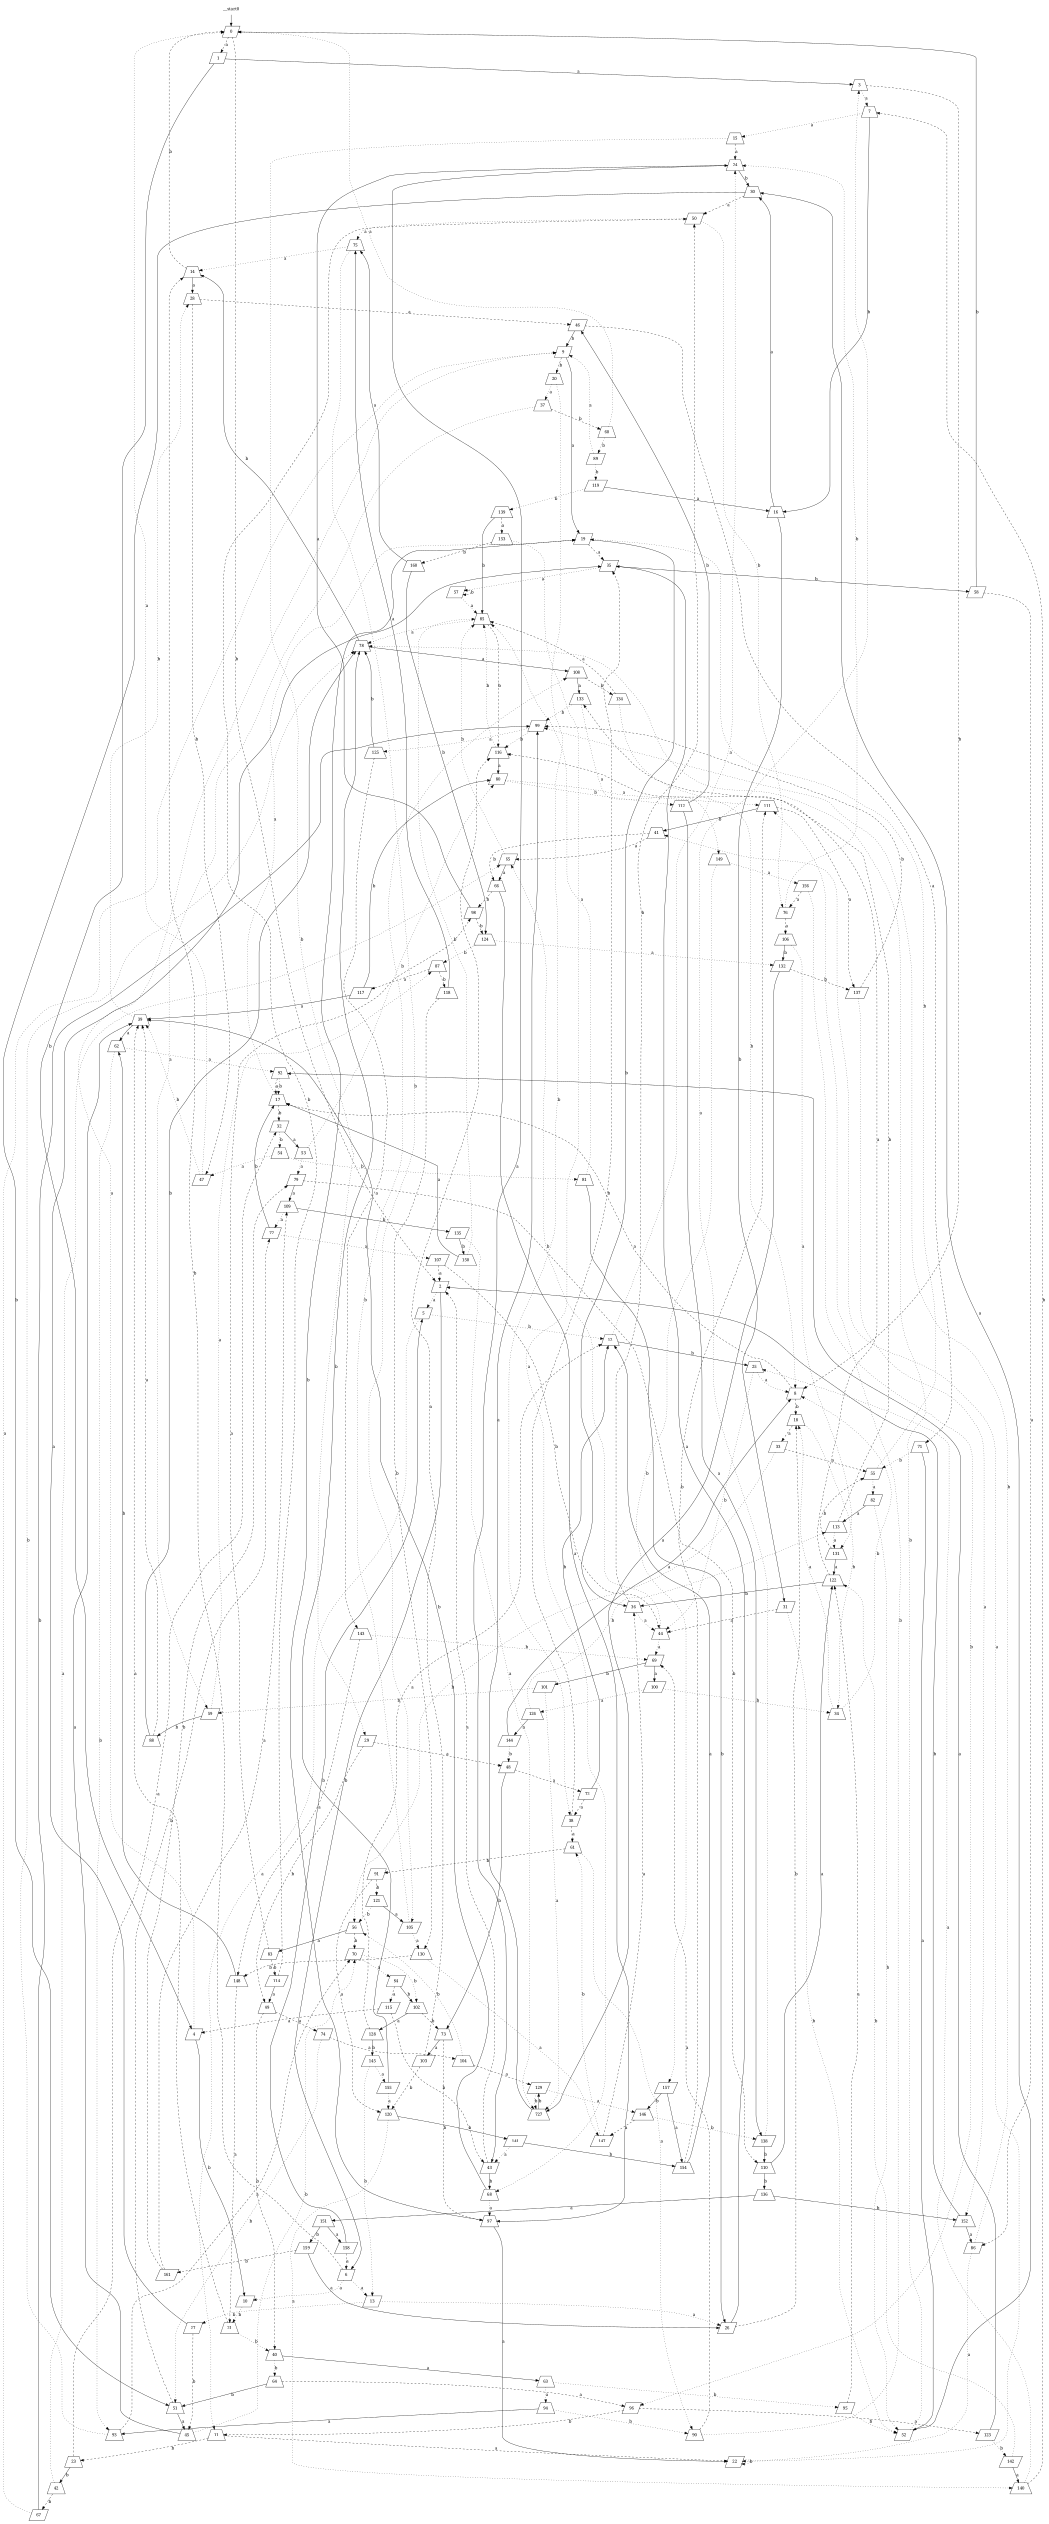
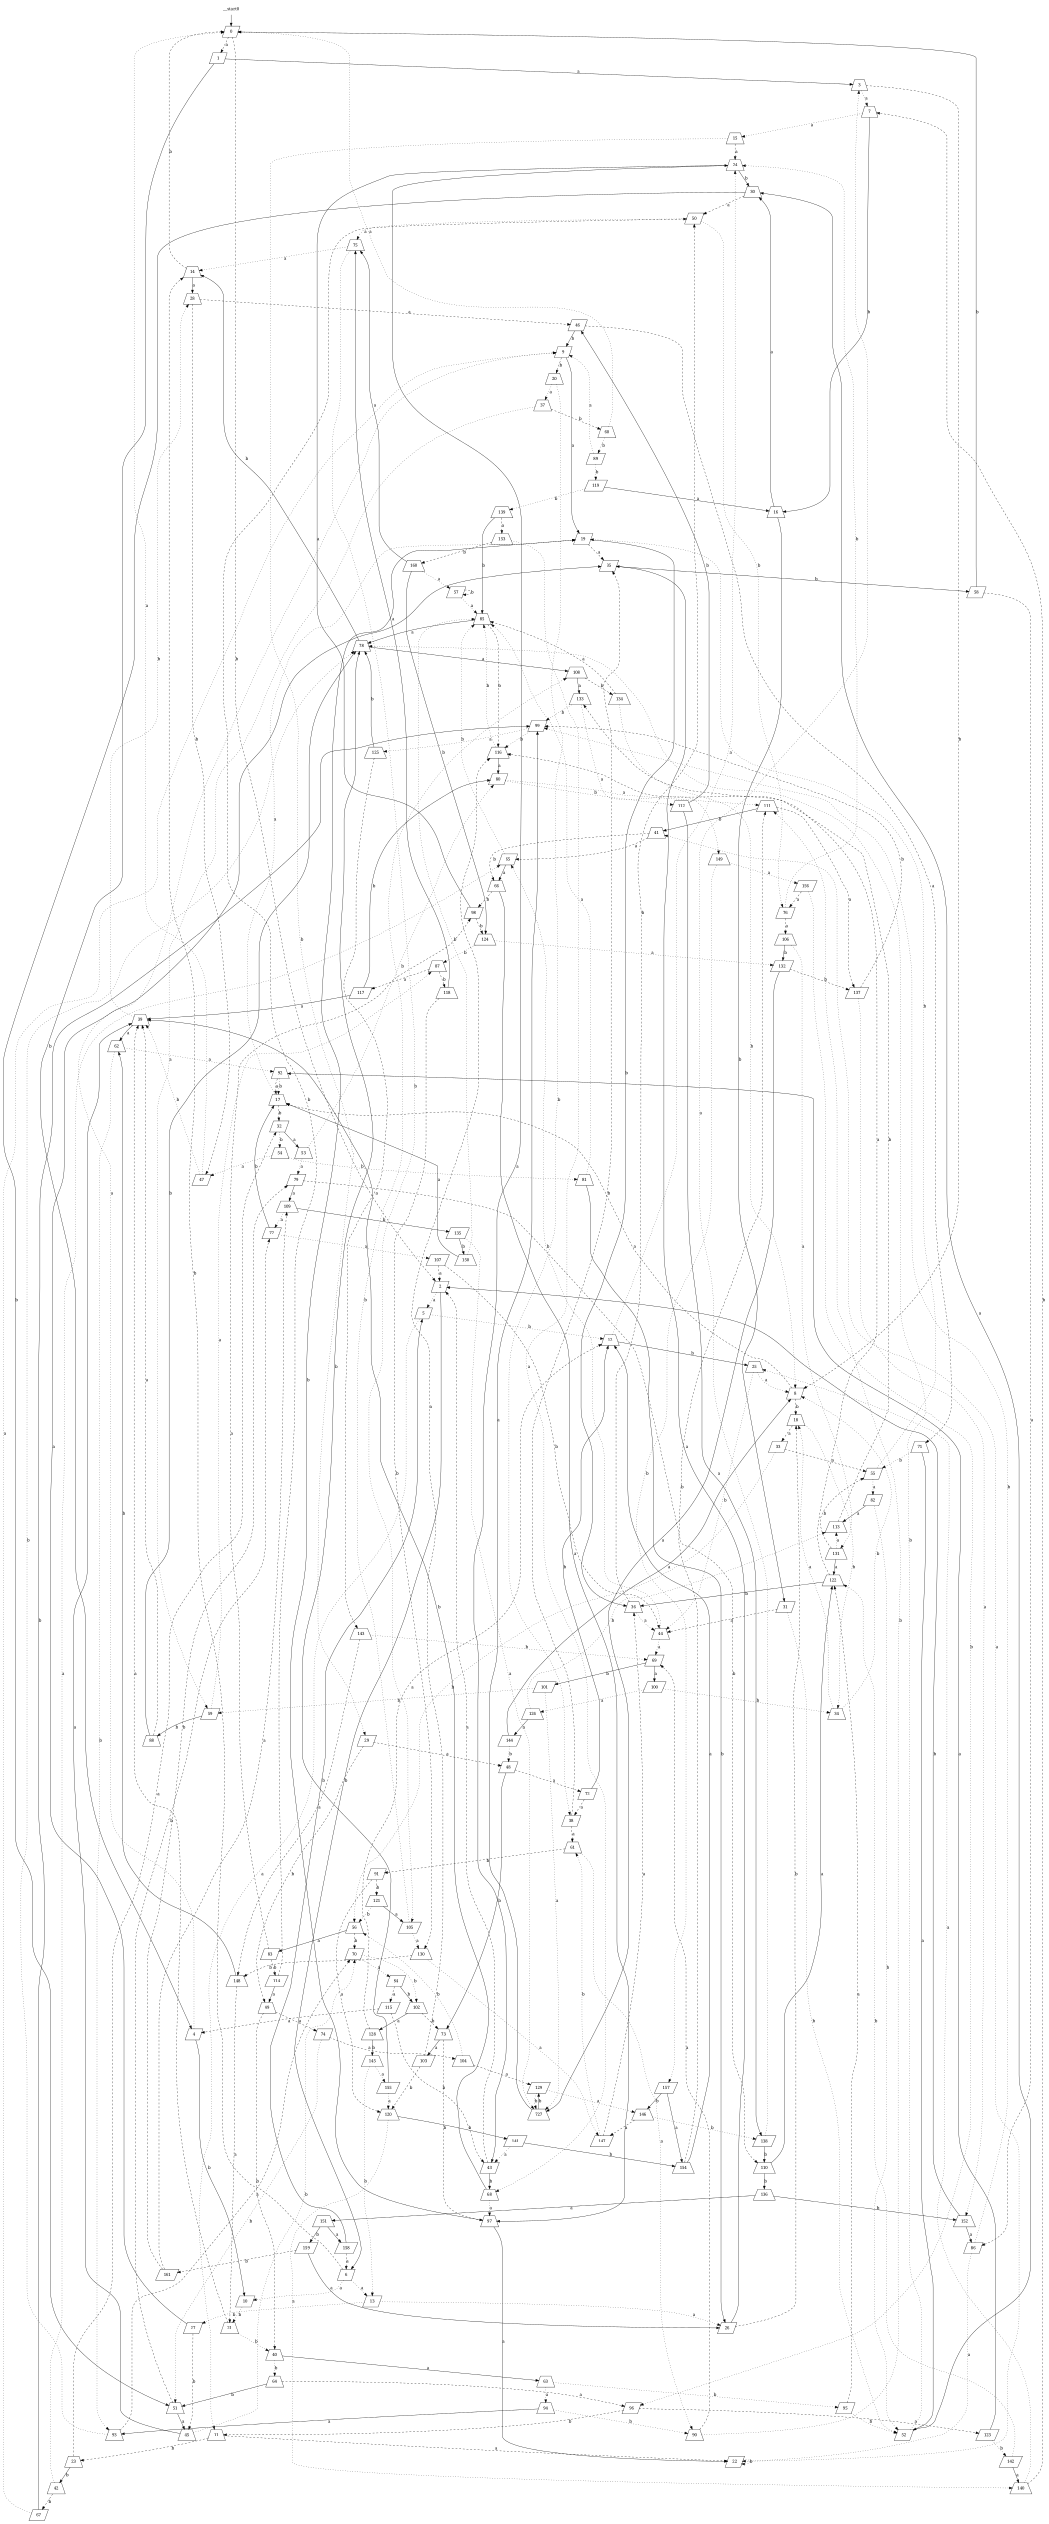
  digraph {
    fontname="Noto Serif"
    node [fontname="Noto Serif" shape=trapezium]
    edge [fontname="Noto Serif" style=dotted]
    __start0 [shape=none]
    0 [shape=parallelogram]
    1 [shape=parallelogram]
    2 [shape=parallelogram]
    3
    4 [shape=parallelogram]
    5 [shape=parallelogram]
    6 [shape=parallelogram]
    7
    8 [shape=parallelogram]
    9 [shape=parallelogram]
    10 [shape=parallelogram]
    11
    12
    13 [shape=parallelogram]
    14
    15
    16
    17
    18
    19 [shape=parallelogram]
    20
    21
    22 [shape=parallelogram]
    23
    24
    25
    26 [shape=parallelogram]
    27 [shape=parallelogram]
    28
    29 [shape=parallelogram]
    30
    31 [shape=parallelogram]
    32 [shape=parallelogram]
    33 [shape=parallelogram]
    34
    35 [shape=parallelogram]
    36
    37
    38 [shape=parallelogram]
    39
    40
    41
    42
    43 [shape=parallelogram]
    44
    45
    46 [shape=parallelogram]
    47 [shape=parallelogram]
    48 [shape=parallelogram]
    49
    50 [shape=parallelogram]
    51
    52 [shape=parallelogram]
    53
    54
    55 [shape=parallelogram]
    56
    57 [shape=parallelogram]
    58 [shape=parallelogram]
    59 [shape=parallelogram]
    60
    61
    62
    63
    64
    65 [shape=parallelogram]
    66
    67 [shape=parallelogram]
    68
    69 [shape=parallelogram]
    70 [shape=parallelogram]
    71
    72 [shape=parallelogram]
    73
    74 [shape=parallelogram]
    75
    76 [shape=parallelogram]
    77 [shape=parallelogram]
    78
    79 [shape=parallelogram]
    80 [shape=parallelogram]
    81
    82 [shape=parallelogram]
    83 [shape=parallelogram]
    85
    86 [shape=parallelogram]
    87
    88
    89 [shape=parallelogram]
    90
    91 [shape=parallelogram]
    92
    93
    94
    95 [shape=parallelogram]
    96 [shape=parallelogram]
    97
    98 [shape=parallelogram]
    99 [shape=parallelogram]
    100 [shape=parallelogram]
    101 [shape=parallelogram]
    84 [shape=parallelogram]
    102
    103 [shape=parallelogram]
    104
    105 [shape=parallelogram]
    106
    107 [shape=parallelogram]
    108
    109
    110
    111
    112
    113
    114 [shape=parallelogram]
    115 [shape=parallelogram]
    116
    117 [shape=parallelogram]
    118
    119 [shape=parallelogram]
    120
    121
    122
    123 [shape=parallelogram]
    124
    125
    126
    n129 [label=727]
    128
    129 [shape=parallelogram]
    130
    131
    132 [shape=parallelogram]
    133
    134
    135 [shape=parallelogram]
    136
    137 [shape=parallelogram]
    138 [shape=parallelogram]
    139
    140
    141 [shape=parallelogram]
    142 [shape=parallelogram]
    143
    144 [shape=parallelogram]
    145
    146
    147 [shape=parallelogram]
    148
    149
    150
    151
    152
    153
    154
    155 [shape=parallelogram]
    156 [shape=parallelogram]
    157 [shape=parallelogram]
    158 [shape=parallelogram]
    159 [shape=parallelogram]
    160
    161 [shape=parallelogram]
    __start0 -> 0 [style=solid]
    0 -> 1 [label=a style=dashed]
    0 -> 2 [label=b style=dashed]
    1 -> 3 [label=a style=solid]
    1 -> 4 [label=b style=solid]
    2 -> 5 [label=a]
    2 -> 6 [label=b style=solid]
    3 -> 7 [label=a]
    3 -> 8 [label=b style=dashed]
    4 -> 9 [label=a]
    4 -> 10 [label=b style=solid]
    5 -> 11 [label=a]
    5 -> 12 [label=b]
    6 -> 10 [label=a]
    6 -> 13 [label=a]
    6 -> 14 [label=b style=dashed]
    7 -> 15 [label=a]
    7 -> 16 [label=b style=solid]
    8 -> 17 [label=a style=dashed]
    8 -> 18 [label=b style=dashed]
    9 -> 19 [label=a style=solid]
    9 -> 20 [label=b style=dashed]
    10 -> 21 [label=b]
    11 -> 22 [label=a style=dashed]
    11 -> 23 [label=b style=dashed]
    12 -> 24 [label=a]
    12 -> 25 [label=b style=solid]
    13 -> 26 [label=a]
    13 -> 27 [label=b]
    14 -> 0 [label=b style=dashed]
    14 -> 28 [label=a style=solid]
    15 -> 24 [label=a style=dashed]
    15 -> 29 [label=b]
    16 -> 30 [label=a style=solid]
    16 -> 31 [label=b style=solid]
    17 -> 19 [label=a]
    17 -> 32 [label=b style=dashed]
    18 -> 33 [label=a style=dashed]
    18 -> 34 [label=b]
    19 -> 35 [label=a style=dashed]
    19 -> 36 [label=b style=solid]
    20 -> 37 [label=a]
    20 -> 38 [label=b]
    21 -> 39 [label=a style=dashed]
    21 -> 40 [label=b]
    22 -> 22 [label=b]
    22 -> 41 [label=a]
    23 -> 32 [label=a style=dashed]
    23 -> 42 [label=b style=solid]
    24 -> 30 [label=b style=solid]
    24 -> 43 [label=a style=solid]
    25 -> 8 [label=a]
    25 -> 44 [label=b]
    26 -> 18 [label=b style=dashed]
    26 -> 35 [label=a style=solid]
    27 -> 35 [label=a style=solid]
    27 -> 45 [label=b style=dashed]
    28 -> 46 [label=a style=dashed]
    28 -> 47 [label=b style=dashed]
    29 -> 48 [label=a style=dashed]
    29 -> 49 [label=b style=dashed]
    30 -> 50 [label=a style=dashed]
    30 -> 51 [label=b style=solid]
    31 -> 44 [label=a style=dashed]
    31 -> 52 [label=b]
    32 -> 53 [label=a style=solid]
    32 -> 54 [label=b]
    33 -> 55 [label=a style=dashed]
    33 -> 56 [label=b]
    34 -> 8 [label=b]
    34 -> 18 [label=a]
-   35 -> 57 [label=a]
+   160 -> 57 [label=a]
    35 -> 58 [label=b style=solid]
    36 -> 44 [label=a]
    36 -> 50 [label=b style=dashed]
    37 -> 59 [label=a]
    37 -> 60 [label=b style=dashed]
    38 -> 35 [label=b style=dashed]
    38 -> 61 [label=a style=dashed]
    39 -> 28 [label=b]
    39 -> 62 [label=a style=solid]
    40 -> 63 [label=a style=solid]
    40 -> 64 [label=b]
    41 -> 65 [label=a style=dashed]
    41 -> 66 [label=b style=dashed]
    42 -> 65 [label=a]
    42 -> 67 [label=b style=dashed]
    43 -> 2 [label=a style=dashed]
    43 -> 68 [label=b style=solid]
    44 -> 65 [label=b]
    44 -> 69 [label=a]
    45 -> 39 [label=a style=solid]
    45 -> 70 [label=b]
    46 -> 9 [label=b style=solid]
    46 -> 71 [label=a style=dashed]
    47 -> 0 [label=a]
    47 -> 39 [label=b]
    48 -> 72 [label=a style=dashed]
    48 -> 73 [label=b style=solid]
    49 -> 40 [label=b style=dashed]
    49 -> 74 [label=a style=dashed]
    50 -> 75 [label=a]
    50 -> 76 [label=b]
    51 -> 45 [label=a style=solid]
    51 -> 77 [label=b style=dashed]
    52 -> 30 [label=a style=solid]
    52 -> 78 [label=b]
    53 -> 79 [label=a]
    53 -> 80 [label=b]
    54 -> 47 [label=a]
    54 -> 81 [label=b]
    55 -> 19 [label=b]
    55 -> 82 [label=a]
    56 -> 70 [label=b style=dashed]
    56 -> 83 [label=a style=solid]
    57 -> 57 [label=b style=dashed]
    57 -> 85 [label=a]
    58 -> 0 [label=b style=solid]
    58 -> 86 [label=a style=dashed]
    59 -> 87 [label=a]
    59 -> 88 [label=b style=solid]
    60 -> 0 [label=a]
    60 -> 89 [label=b]
    61 -> 90 [label=a]
    61 -> 91 [label=b style=dashed]
    62 -> 92 [label=a]
    62 -> 93 [label=b]
    63 -> 94 [label=a]
    63 -> 95 [label=b]
    64 -> 51 [label=b style=solid]
    64 -> 96 [label=a style=dashed]
    65 -> 66 [label=a style=solid]
    65 -> 85 [label=b]
    66 -> 97 [label=a style=solid]
    66 -> 98 [label=b style=dashed]
    67 -> 9 [label=a]
    67 -> 99 [label=b style=solid]
    68 -> 39 [label=b style=solid]
    68 -> 97 [label=a]
    69 -> 100 [label=a style=solid]
    69 -> 101 [label=b style=solid]
    70 -> 84 [label=a]
    70 -> 102 [label=b]
    71 -> 52 [label=a style=solid]
    71 -> 55 [label=b]
    72 -> 12 [label=b style=solid]
    72 -> 38 [label=a style=dashed]
    73 -> 97 [label=b style=dashed]
    73 -> 103 [label=a style=solid]
    74 -> 51 [label=b]
    74 -> 104 [label=a style=dashed]
    75 -> 14 [label=a]
    75 -> 105 [label=b]
    76 -> 24 [label=b]
    76 -> 106 [label=a style=dashed]
    77 -> 17 [label=b style=solid]
    77 -> 107 [label=a]
    78 -> 14 [label=b style=solid]
    78 -> 108 [label=a style=solid]
    79 -> 109 [label=a style=solid]
    79 -> 110 [label=b style=dashed]
    80 -> 111 [label=a]
    80 -> 112 [label=b]
    81 -> 26 [label=b style=solid]
    81 -> 85 [label=a]
    82 -> 52 [label=b]
    82 -> 113 [label=a style=solid]
    83 -> 98 [label=a style=dashed]
    83 -> 114 [label=b style=dashed]
-   85 -> 78 [label=a]
+   85 -> 78 [label=a style=solid]
    85 -> 116 [label=b style=dashed]
    86 -> 22 [label=a]
    86 -> 99 [label=b]
    87 -> 117 [label=a style=dashed]
    87 -> 118 [label=b style=dashed]
    88 -> 39 [label=a style=dashed]
    88 -> 78 [label=b style=solid]
    89 -> 9 [label=a]
    89 -> 119 [label=b]
    90 -> 69 [label=a style=dashed]
    90 -> 111 [label=b]
    91 -> 120 [label=a style=dashed]
    91 -> 121 [label=b style=dashed]
    92 -> 17 [label=a style=dashed]
    92 -> 17 [label=b]
    93 -> 70 [label=a style=dashed]
    93 -> 78 [label=b]
    94 -> 90 [label=b]
    94 -> 93 [label=a style=solid]
    95 -> 52 [label=b]
    95 -> 122 [label=a style=dashed]
    96 -> 11 [label=b style=dashed]
    96 -> 123 [label=a style=dashed]
    97 -> 19 [label=b style=solid]
    97 -> 22 [label=a style=solid]
    98 -> 24 [label=a style=solid]
    98 -> 124 [label=b style=dashed]
    99 -> 116 [label=b]
    99 -> 125 [label=a]
    100 -> 34 [label=b]
    100 -> 126 [label=a]
    101 -> 59 [label=b]
    101 -> n129 [label=a]
    84 -> 102 [label=b style=solid]
    84 -> 115 [label=a style=dashed]
    102 -> 73 [label=b style=dashed]
    102 -> 128 [label=a style=solid]
    103 -> 116 [label=a style=dashed]
    103 -> 120 [label=b style=dashed]
    104 -> 56 [label=b]
    104 -> 129 [label=a style=dashed]
    105 -> 108 [label=b]
    105 -> 130 [label=a]
    106 -> 131 [label=a]
    106 -> 132 [label=b style=solid]
    107 -> 2 [label=a style=dashed]
    107 -> 44 [label=b style=dashed]
    108 -> 133 [label=a style=solid]
    108 -> 134 [label=b style=dashed]
    109 -> 77 [label=a]
    109 -> 135 [label=b style=solid]
    110 -> 122 [label=a style=solid]
    110 -> 136 [label=b style=solid]
    111 -> 41 [label=b style=solid]
    111 -> 137 [label=a style=dashed]
    112 -> 46 [label=b style=solid]
    112 -> 138 [label=a style=solid]
    113 -> 116 [label=b style=dashed]
-   113 -> 131 [label=a]
+   131 -> 113 [label=a]
    114 -> 49 [label=a style=solid]
    114 -> 50 [label=b style=dashed]
    115 -> 4 [label=a style=dashed]
    115 -> 43 [label=b style=dashed]
    116 -> 80 [label=a style=solid]
    116 -> 85 [label=b]
    117 -> 39 [label=a style=solid]
    117 -> 80 [label=b style=solid]
    118 -> 75 [label=a style=solid]
    118 -> 130 [label=b style=dashed]
    119 -> 16 [label=a style=solid]
    119 -> 139 [label=b]
    120 -> 140 [label=a]
    120 -> 141 [label=b style=solid]
    121 -> 56 [label=b]
    121 -> 105 [label=a style=solid]
    122 -> 36 [label=b style=solid]
    122 -> 133 [label=a style=dashed]
    123 -> 92 [label=a style=solid]
    123 -> 142 [label=b]
    124 -> 87 [label=b]
    124 -> 132 [label=a]
    125 -> 78 [label=b style=solid]
    125 -> 143 [label=a style=dashed]
    126 -> 113 [label=b]
    126 -> 144 [label=a style=solid]
    n129 -> 99 [label=a style=solid]
    n129 -> 129 [label=b style=solid]
    128 -> 12 [label=a style=dashed]
    128 -> 145 [label=b style=solid]
    129 -> n129 [label=b]
    129 -> 146 [label=a]
    130 -> 147 [label=a]
    130 -> 148 [label=b style=dashed]
    131 -> 55 [label=b style=dashed]
    131 -> 122 [label=a style=solid]
    132 -> n129 [label=a style=solid]
    132 -> 137 [label=b style=dashed]
    133 -> 99 [label=b]
    133 -> 149 [label=a]
    134 -> 8 [label=b]
    134 -> 85 [label=a style=dashed]
    135 -> n129 [label=a]
    135 -> 150 [label=b style=solid]
    136 -> 151 [label=a style=solid]
    136 -> 152 [label=b style=solid]
    137 -> 99 [label=b style=dashed]
    137 -> 152 [label=a]
    138 -> 3 [label=a]
    138 -> 110 [label=b style=solid]
    139 -> 85 [label=b style=solid]
    139 -> 153 [label=a style=dashed]
    140 -> 7 [label=b style=dashed]
    140 -> 25 [label=a]
    141 -> 43 [label=a]
    141 -> 154 [label=b style=solid]
    142 -> 122 [label=b]
    142 -> 140 [label=a style=solid]
    143 -> 69 [label=b]
    143 -> 148 [label=a style=dashed]
    144 -> 8 [label=a style=solid]
    144 -> 48 [label=b]
    145 -> 13 [label=b]
    145 -> 155 [label=a]
    146 -> 138 [label=b]
    146 -> 147 [label=a style=dashed]
    147 -> 36 [label=a style=dashed]
    147 -> 61 [label=b]
    148 -> 21 [label=a style=dashed]
    148 -> 62 [label=b style=solid]
    149 -> 156 [label=a]
    149 -> 157 [label=b]
    150 -> 17 [label=a style=solid]
    150 -> 85 [label=b]
    151 -> 158 [label=a style=solid]
    151 -> 159 [label=b style=solid]
    152 -> 2 [label=b style=solid]
    152 -> 86 [label=a style=solid]
    153 -> 68 [label=a]
    153 -> 160 [label=b style=dashed]
    154 -> 12 [label=a style=solid]
    154 -> 111 [label=b style=dashed]
    155 -> 78 [label=b style=solid]
    155 -> 120 [label=a]
    156 -> 76 [label=a style=dashed]
    156 -> 96 [label=b]
    157 -> 146 [label=b style=solid]
    157 -> 154 [label=a style=solid]
    158 -> 5 [label=b style=solid]
    158 -> 6 [label=a style=dashed]
    159 -> 26 [label=a style=solid]
    159 -> 161 [label=b style=dashed]
    160 -> 75 [label=a style=solid]
    160 -> 124 [label=b style=solid]
    161 -> 79 [label=b style=dashed]
    161 -> 109 [label=a style=dashed]
  }
